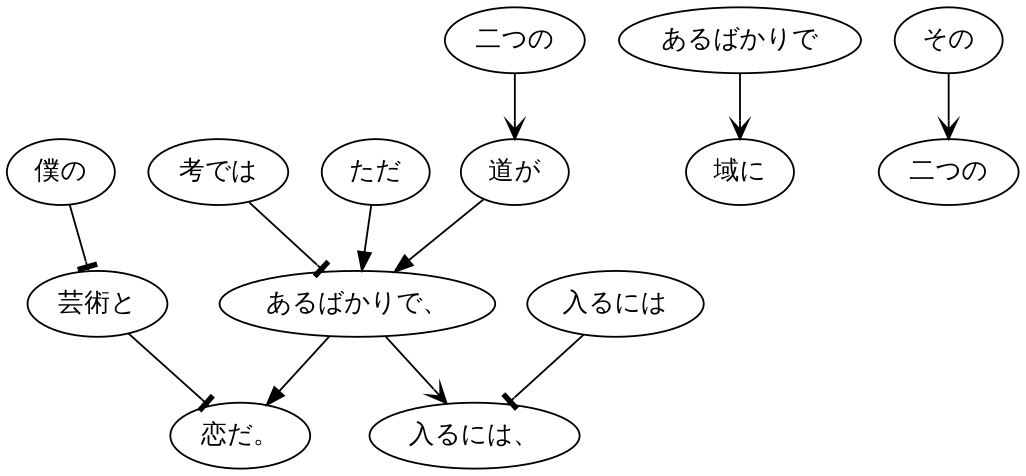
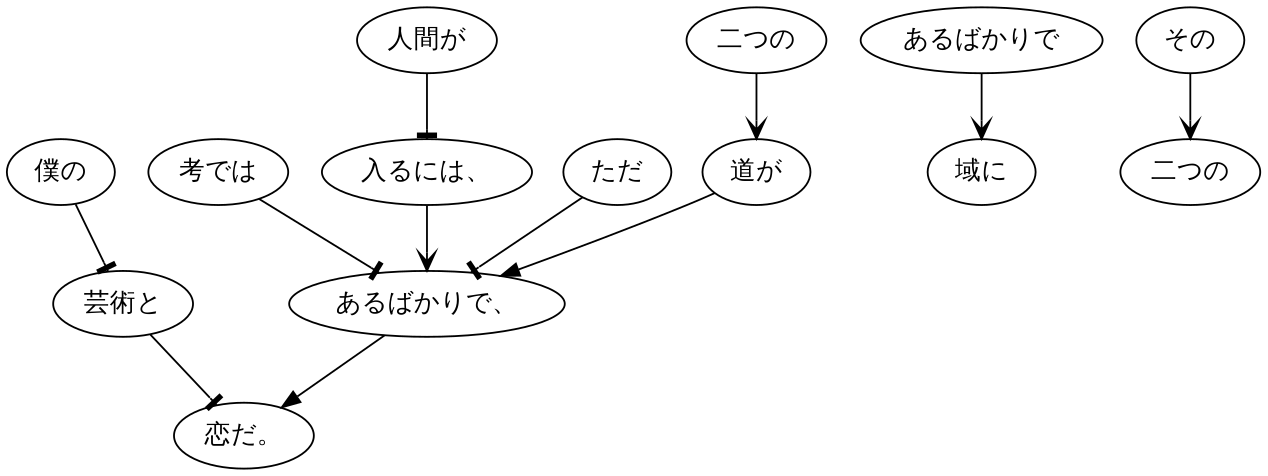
  digraph {
    fontname="Liberation Serif"
    node [fontname="Liberation Serif"]
    edge [arrowhead=tee fontname="Liberation Serif"]
    n1 [label="僕の"]
    n2 [label="芸術と"]
    n3 [label="考では"]
    n4 [label="あるばかりで、"]
    n5 [label="恋だ。"]
-   n6 [label="入るには"]
+   n6 [label="人間が"]
    n7 [label="入るには、"]
    n8 [label="あるばかりで"]
    n9 [label="域に"]
    n10 [label="ただ"]
    n11 [label="二つの"]
    n12 [label="道が"]
    n13 [label="その"]
    n14 [label="二つの"]
    n1 -> n2
    n2 -> n5
    n3 -> n4
    n4 -> n5 [arrowhead=normal]
    n6 -> n7
-   n4 -> n7 [arrowhead=vee]
+   n7 -> n4 [arrowhead=vee]
    n8 -> n9 [arrowhead=vee]
-   n10 -> n4 [arrowhead=normal]
+   n10 -> n4
    n11 -> n12 [arrowhead=vee]
    n12 -> n4 [arrowhead=normal]
    n13 -> n14 [arrowhead=vee]
  }
